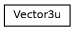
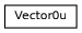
  digraph {
    rankdir=LR
-   n1 [color=black fillcolor=white fontname=Helvetica fontsize=10 height=0.2 label=Vector3u shape=record style=filled width=0.4]
+   n1 [color=black fillcolor=white fontname=Helvetica fontsize=10 height=0.2 label=Vector0u shape=record style=filled width=0.4]
  }
